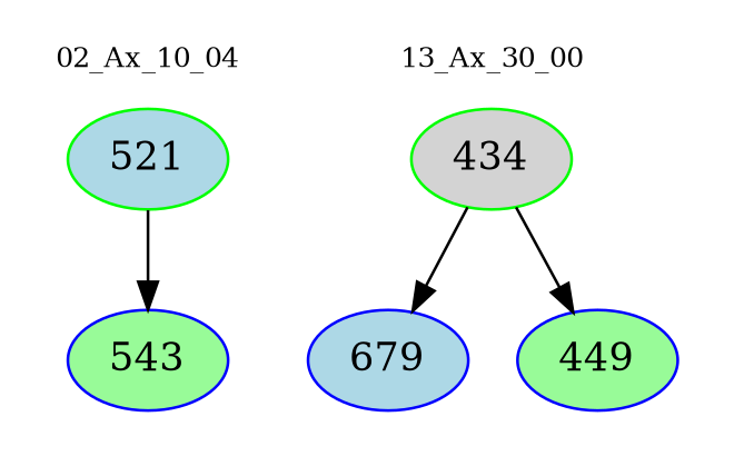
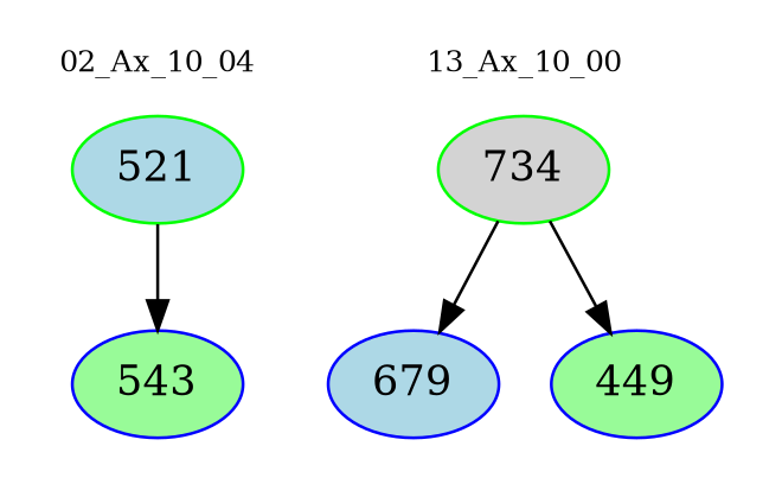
  digraph {
    node [color=blue fillcolor=lightblue style=filled]
    edge [color=black]
    n1 [color=green label=521]
    n2 [fillcolor=palegreen label=543]
-   n3 [color=green fillcolor=lightgrey label=434]
+   n3 [color=green fillcolor=lightgrey label=734]
    n4 [label=679]
    n5 [fillcolor=palegreen label=449]
    subgraph cluster_1 {
      color=white
      fontsize=10
      label="02_Ax_10_04"
      n1
      n2
    }
    subgraph cluster_2 {
      color=white
      fontsize=10
-     label="13_Ax_30_00"
+     label="13_Ax_10_00"
      n3
      n4
      n5
    }
    n1 -> n2
    n3 -> n4
    n3 -> n5
  }
